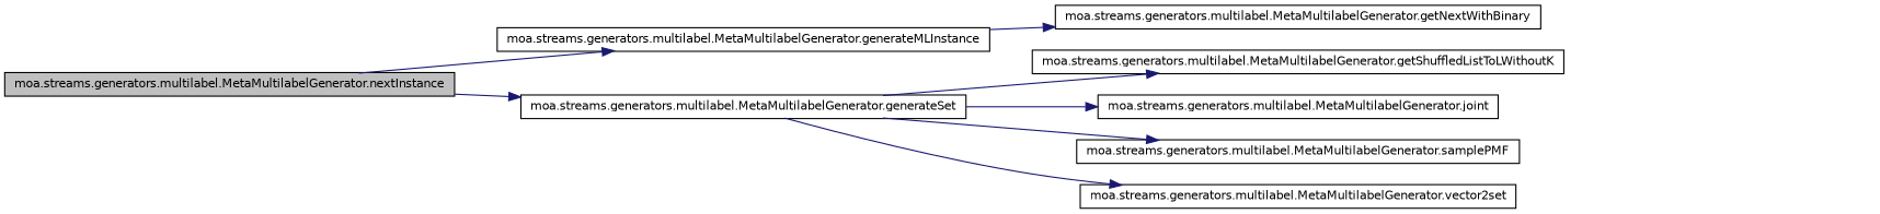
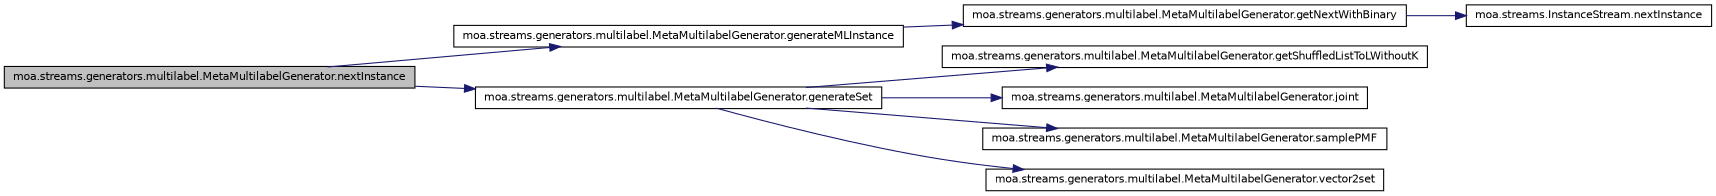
  digraph {
    rankdir=LR
    node [color=black fillcolor=white fontname=Helvetica fontsize=10 shape=record style=filled]
    edge [color=midnightblue fontname=Helvetica fontsize=10 labelfontname=Helvetica labelfontsize=10 style=solid]
    n1 [fillcolor=grey75 fontcolor=black height=0.2 label="moa.streams.generators.multilabel.MetaMultilabelGenerator.nextInstance" width=0.4]
    n2 [height=0.2 label="moa.streams.generators.multilabel.MetaMultilabelGenerator.generateMLInstance" width=0.4]
    n3 [height=0.2 label="moa.streams.generators.multilabel.MetaMultilabelGenerator.generateSet" width=0.4]
    n4 [height=0.2 label="moa.streams.generators.multilabel.MetaMultilabelGenerator.getNextWithBinary" width=0.4]
+   n5 [height=0.2 label="moa.streams.InstanceStream.nextInstance" width=0.4]
    n6 [height=0.2 label="moa.streams.generators.multilabel.MetaMultilabelGenerator.getShuffledListToLWithoutK" width=0.4]
    n7 [height=0.2 label="moa.streams.generators.multilabel.MetaMultilabelGenerator.joint" width=0.4]
    n8 [height=0.2 label="moa.streams.generators.multilabel.MetaMultilabelGenerator.samplePMF" width=0.4]
    n9 [height=0.2 label="moa.streams.generators.multilabel.MetaMultilabelGenerator.vector2set" width=0.4]
    n1 -> n2
    n1 -> n3
    n2 -> n4
    n3 -> n6
    n3 -> n7
    n3 -> n8
    n3 -> n9
+   n4 -> n5
  }
